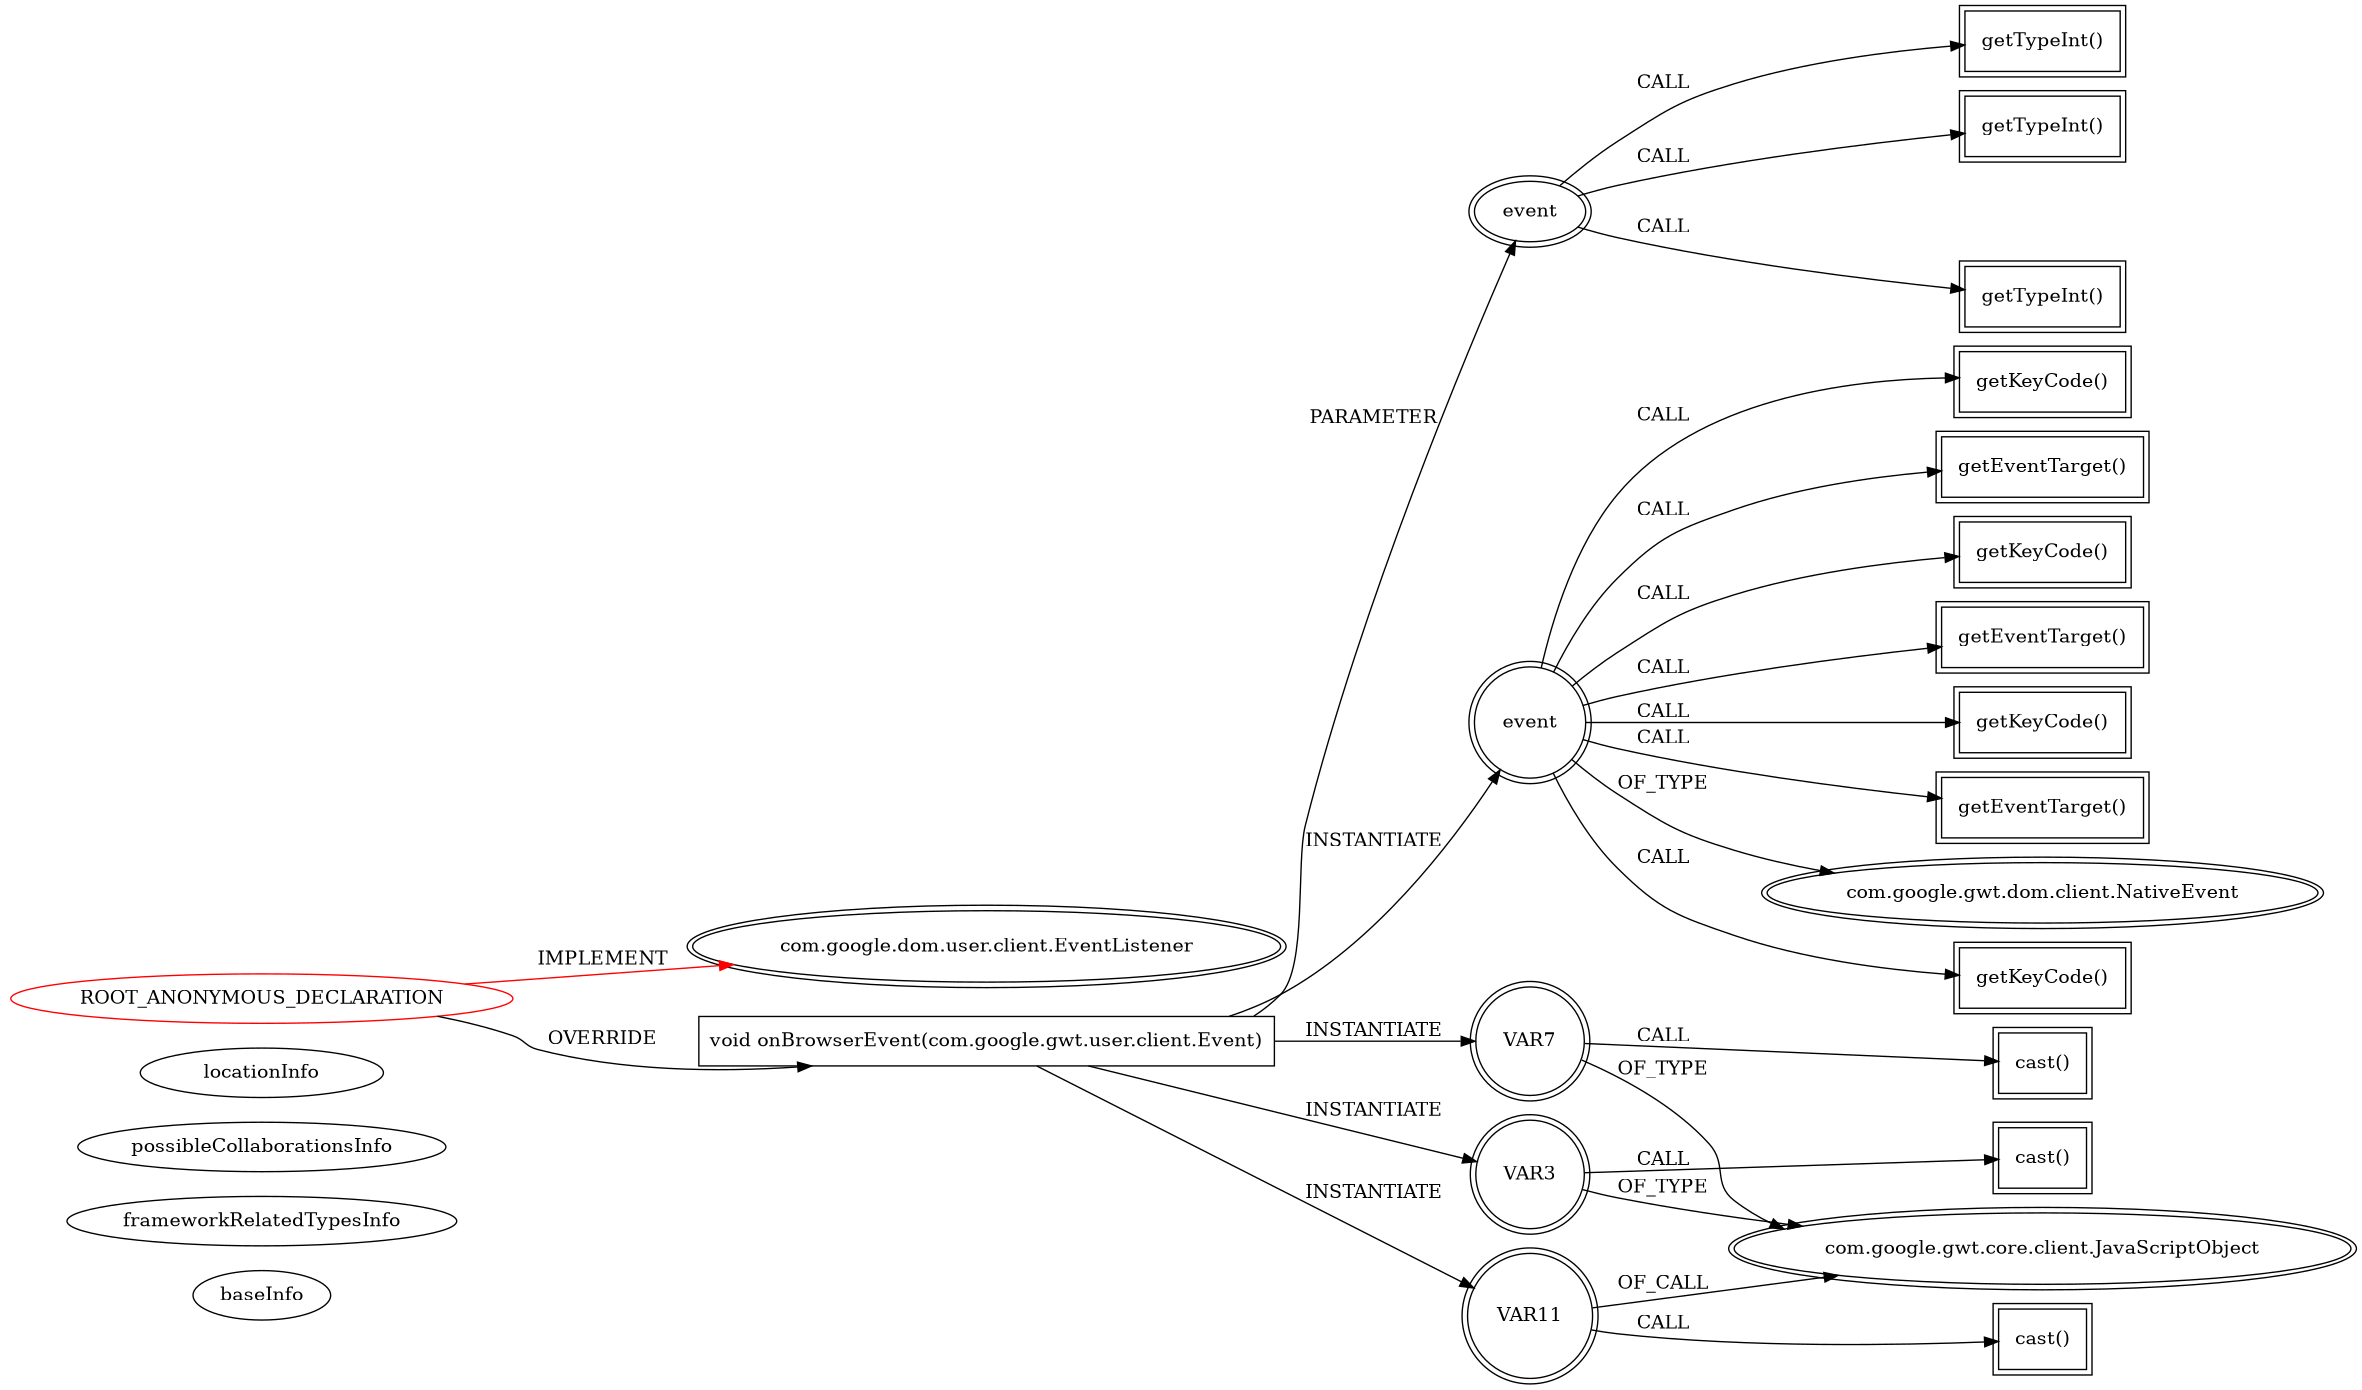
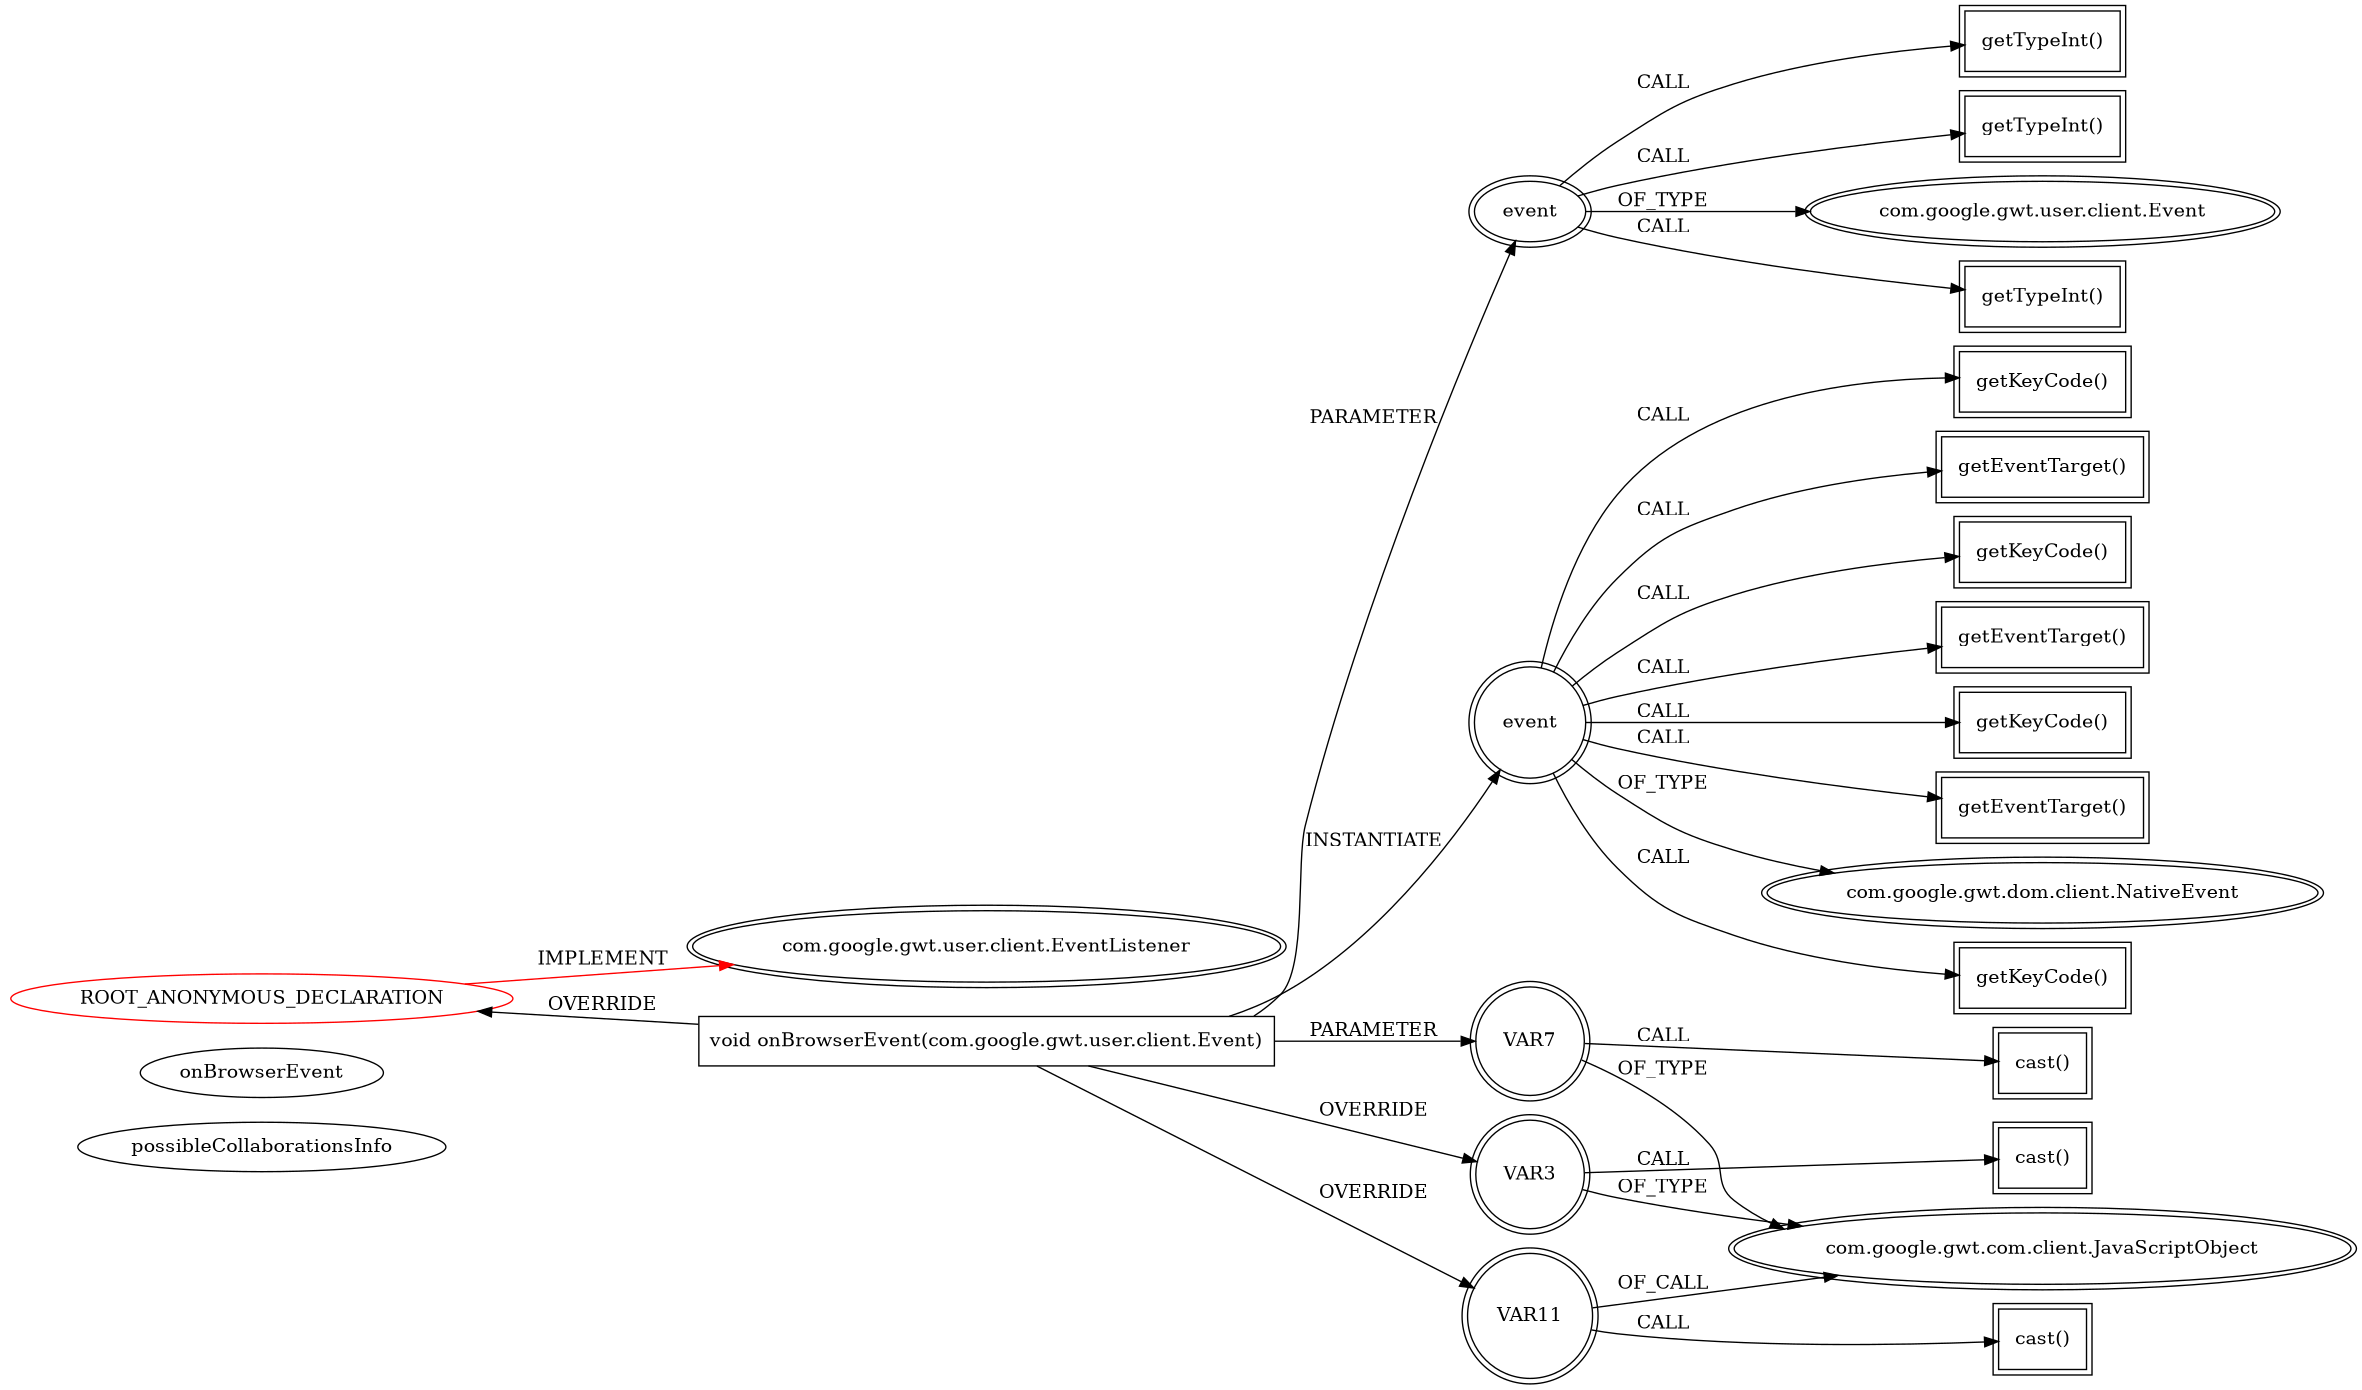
  digraph {
    rankdir=LR
    node [isFrameworkType=true vertexType=INSIDE_CALL peripheries=2 shape=box]
-   baseInfo [category=extension_graph graphId=129 isAnonymous=true possibleRelation=false isFrameworkType="" vertexType="" peripheries="" shape=""]
-   frameworkRelatedTypesInfo [0="com.google.gwt.user.client.EventListener" isFrameworkType="" vertexType="" peripheries="" shape=""]
    possibleCollaborationsInfo [isFrameworkType="" vertexType="" peripheries="" shape=""]
-   locationInfo [contextSignature="void appendTag(com.google.code.gwt.component.tag.Tag)" filePath="/Doogiemuc-gwt-comp-tagging/gwt-comp-tagging-master/src/com/google/code/gwt/component/tag/InputTag.java" graphId=129 projectName="Doogiemuc-gwt-comp-tagging" isFrameworkType="" vertexType="" peripheries="" shape=""]
+   locationInfo [contextSignature="void appendTag(com.google.code.gwt.component.tag.Tag)" filePath="/Doogiemuc-gwt-comp-tagging/gwt-comp-tagging-master/src/com/google/code/gwt/component/tag/InputTag.java" graphId=129 projectName="Doogiemuc-gwt-comp-tagging" label=onBrowserEvent isFrameworkType="" vertexType="" peripheries="" shape=""]
    n5 [color=red isFrameworkType=false label=ROOT_ANONYMOUS_DECLARATION vertexType=ROOT_ANONYMOUS_DECLARATION peripheries="" shape=""]
-   n6 [label="com.google.dom.user.client.EventListener" vertexType=FRAMEWORK_INTERFACE_TYPE shape=""]
+   n6 [label="com.google.gwt.user.client.EventListener" vertexType=FRAMEWORK_INTERFACE_TYPE shape=""]
    n7 [isFrameworkType=false label="void onBrowserEvent(com.google.gwt.user.client.Event)" vertexType=OVERRIDING_METHOD_DECLARATION peripheries=""]
    n8 [label=event vertexType=PARAMETER_DECLARATION shape=""]
    n9 [label=event shape=circle vertexType=VARIABLE_EXPRESION]
    n10 [label=VAR3 shape=circle vertexType=VARIABLE_EXPRESION]
    n11 [label=VAR7 shape=circle vertexType=VARIABLE_EXPRESION]
    n12 [label=VAR11 shape=circle vertexType=VARIABLE_EXPRESION]
+   n13 [label="com.google.gwt.user.client.Event" vertexType=FRAMEWORK_CLASS_TYPE shape=""]
    n14 [label="getTypeInt()"]
    n15 [label="getTypeInt()"]
    n16 [label="getTypeInt()"]
    n17 [label="com.google.gwt.dom.client.NativeEvent" vertexType=FRAMEWORK_CLASS_TYPE shape=""]
    n18 [label="getKeyCode()"]
    n19 [label="getKeyCode()"]
    n20 [label="getEventTarget()"]
    n21 [label="getKeyCode()"]
    n22 [label="getEventTarget()"]
    n23 [label="getKeyCode()"]
    n24 [label="getEventTarget()"]
-   n25 [label="com.google.gwt.core.client.JavaScriptObject" vertexType=FRAMEWORK_CLASS_TYPE shape=""]
+   n25 [label="com.google.gwt.com.client.JavaScriptObject" vertexType=FRAMEWORK_CLASS_TYPE shape=""]
    n26 [label="cast()"]
    n27 [label="cast()"]
    n28 [label="cast()"]
    n5 -> n6 [color=red label=IMPLEMENT]
-   n5 -> n7 [label=OVERRIDE]
+   n7 -> n5 [label=OVERRIDE]
    n7 -> n8 [label=PARAMETER]
    n7 -> n9 [label=INSTANTIATE]
-   n7 -> n10 [label=INSTANTIATE]
-   n7 -> n11 [label=INSTANTIATE]
-   n7 -> n12 [label=INSTANTIATE]
+   n7 -> n10 [label=OVERRIDE]
+   n7 -> n11 [label=PARAMETER]
+   n7 -> n12 [label=OVERRIDE]
+   n8 -> n13 [label=OF_TYPE]
    n8 -> n14 [label=CALL]
    n8 -> n15 [label=CALL]
    n8 -> n16 [label=CALL]
    n9 -> n17 [label=OF_TYPE]
    n9 -> n18 [label=CALL]
    n9 -> n19 [label=CALL]
    n9 -> n20 [label=CALL]
    n9 -> n21 [label=CALL]
    n9 -> n22 [label=CALL]
    n9 -> n23 [label=CALL]
    n9 -> n24 [label=CALL]
    n10 -> n25 [label=OF_TYPE]
    n10 -> n26 [label=CALL]
    n11 -> n25 [label=OF_TYPE]
    n11 -> n27 [label=CALL]
    n12 -> n25 [label=OF_CALL]
    n12 -> n28 [label=CALL]
  }
